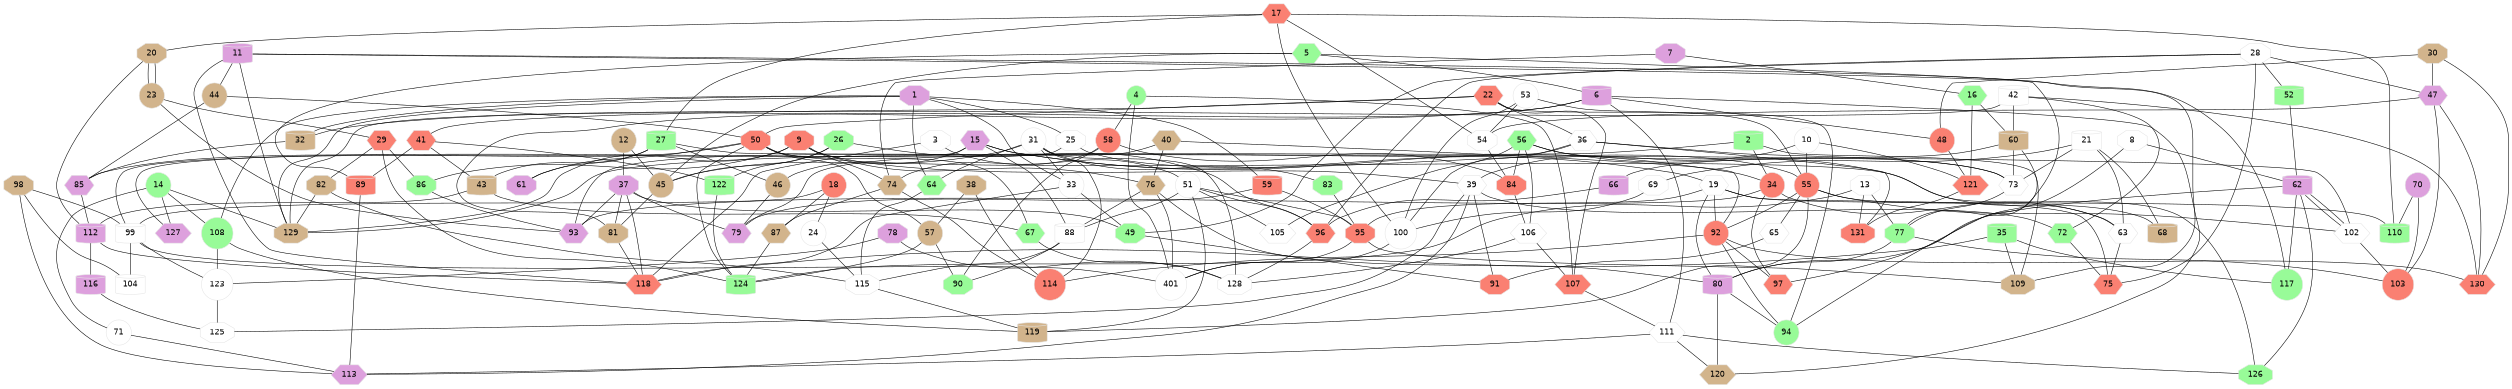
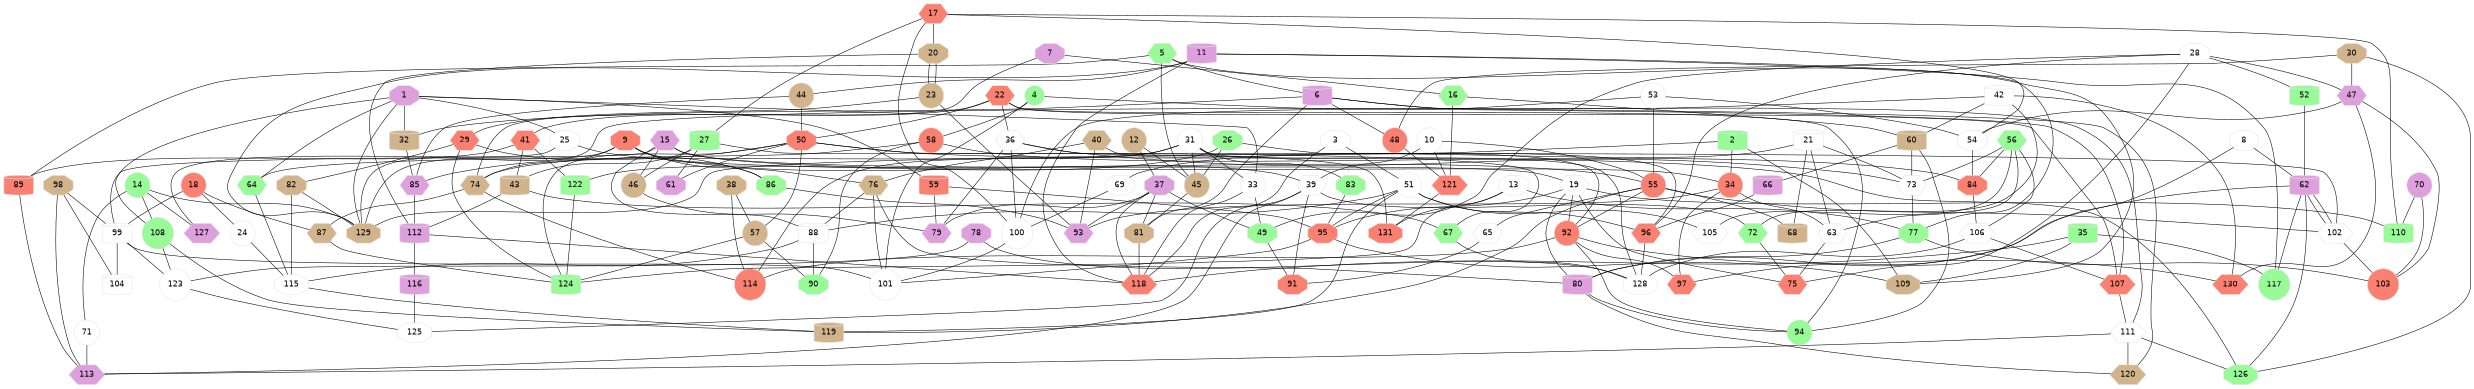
  graph {
    fontname="DejaVu Sans"
    node [color=gray90 fillcolor=white fontname="DejaVu Sans" shape=hexagon style=filled]
    edge [fontname="DejaVu Sans"]
    1 [fillcolor=plum shape=octagon]
    25 [shape=octagon]
    32 [fillcolor=tan shape=cylinder]
    33 [shape=circle]
    59 [fillcolor=salmon shape=cylinder]
    64 [fillcolor=palegreen]
    108 [fillcolor=palegreen shape=circle]
    129 [fillcolor=tan shape=octagon]
    55 [fillcolor=salmon shape=circle]
    127 [fillcolor=plum]
    85 [fillcolor=plum]
    118 [fillcolor=salmon]
    49 [fillcolor=palegreen shape=octagon]
    95 [fillcolor=salmon shape=octagon]
    79 [fillcolor=plum]
    115 [shape=octagon]
    119 [fillcolor=tan shape=cylinder]
    123 [shape=circle]
    2 [fillcolor=palegreen shape=cylinder]
    34 [fillcolor=salmon shape=circle]
    109 [fillcolor=tan shape=octagon]
    63
    93 [fillcolor=plum]
    97 [fillcolor=salmon]
    3 [shape=octagon]
    51 [shape=circle]
    88 [shape=cylinder]
    96 [fillcolor=salmon]
    105
    4 [fillcolor=palegreen shape=circle]
    58 [fillcolor=salmon shape=circle]
-   101 [shape=circle label=401]
+   101 [shape=circle]
    107 [fillcolor=salmon]
    74 [fillcolor=tan]
    90 [fillcolor=palegreen shape=octagon]
    84 [fillcolor=salmon shape=octagon]
    111
    5 [fillcolor=palegreen]
    6 [fillcolor=plum shape=cylinder]
    45 [fillcolor=tan shape=circle]
    89 [fillcolor=salmon shape=cylinder]
    48 [fillcolor=salmon shape=circle]
    81 [fillcolor=tan shape=octagon]
    120 [fillcolor=tan]
    113 [fillcolor=plum]
    121 [fillcolor=salmon]
    126 [fillcolor=palegreen shape=octagon]
    7 [fillcolor=plum shape=octagon]
    16 [fillcolor=palegreen]
    60 [fillcolor=tan shape=cylinder]
    87 [fillcolor=tan]
    114 [fillcolor=salmon shape=circle]
    8 [shape=octagon]
    62 [fillcolor=plum shape=cylinder]
    117 [fillcolor=palegreen shape=circle]
    80 [fillcolor=plum shape=cylinder]
    102
    9 [fillcolor=salmon shape=octagon]
    39
    76 [fillcolor=tan]
    86 [fillcolor=palegreen shape=octagon]
    72 [fillcolor=palegreen]
    91 [fillcolor=salmon shape=octagon]
    125 [shape=octagon]
    10 [shape=circle]
    92 [fillcolor=salmon shape=circle]
    68 [fillcolor=tan shape=cylinder]
    65
    131 [fillcolor=salmon shape=octagon]
    11 [fillcolor=plum shape=cylinder]
    44 [fillcolor=tan shape=circle]
    77 [fillcolor=palegreen shape=octagon]
    50 [fillcolor=salmon shape=octagon]
    103 [fillcolor=salmon shape=circle]
    12 [fillcolor=tan shape=circle]
    37 [fillcolor=plum shape=octagon]
    13 [shape=octagon]
    124 [fillcolor=palegreen shape=cylinder]
    14 [fillcolor=palegreen shape=circle]
    71 [shape=circle]
    15 [fillcolor=plum]
    19
    46 [fillcolor=tan shape=circle]
    99 [shape=cylinder]
    110 [fillcolor=palegreen shape=cylinder]
    75 [fillcolor=salmon]
    104 [shape=cylinder]
    73
    94 [fillcolor=palegreen shape=circle]
    66 [fillcolor=plum shape=cylinder]
    17 [fillcolor=salmon]
    20 [fillcolor=tan shape=octagon]
    27 [fillcolor=palegreen shape=cylinder]
    54 [shape=octagon]
    100 [shape=circle]
    23 [fillcolor=tan shape=circle]
    112 [fillcolor=plum shape=cylinder]
    43 [fillcolor=tan shape=cylinder]
    61 [fillcolor=plum shape=octagon]
    18 [fillcolor=salmon shape=circle]
    24 [shape=circle]
    130 [fillcolor=salmon]
    29 [fillcolor=salmon]
    116 [fillcolor=plum shape=cylinder]
    21 [shape=cylinder]
    69 [shape=octagon]
    22 [fillcolor=salmon]
    36
    41 [fillcolor=salmon]
    122 [fillcolor=palegreen shape=cylinder]
    57 [fillcolor=tan shape=circle]
    67 [fillcolor=palegreen]
    82 [fillcolor=tan shape=octagon]
    26 [fillcolor=palegreen shape=octagon]
    128 [shape=octagon]
    28 [shape=octagon]
    47 [fillcolor=plum]
    52 [fillcolor=palegreen shape=cylinder]
    30 [fillcolor=tan shape=octagon]
    31 [shape=circle]
    83 [fillcolor=palegreen shape=octagon]
    35 [fillcolor=palegreen shape=cylinder]
    38 [fillcolor=tan shape=octagon]
    40 [fillcolor=tan]
    42 [shape=cylinder]
    53 [shape=circle]
    106
    56 [fillcolor=palegreen]
    70 [fillcolor=plum shape=circle]
    78 [fillcolor=plum shape=octagon]
    98 [fillcolor=tan shape=octagon]
    1 -- 25
    1 -- 32
    1 -- 33
    1 -- 59
    1 -- 64
    1 -- 108
    1 -- 129
    25 -- 55
    25 -- 127
    32 -- 85
    33 -- 118
    33 -- 49
    59 -- 95
    59 -- 79
    64 -- 115
    108 -- 119
    108 -- 123
    55 -- 119
    55 -- 102
    55 -- 92
    55 -- 68
    55 -- 65
    85 -- 112
    49 -- 91
    95 -- 109
    95 -- 101
    115 -- 119
    123 -- 125
    2 -- 129
    2 -- 34
    2 -- 109
    34 -- 63
    34 -- 93
    34 -- 97
    63 -- 75
    3 -- 118
    3 -- 51
    51 -- 95
    51 -- 119
    51 -- 88
    51 -- 96
    51 -- 105
    88 -- 115
    88 -- 90
    96 -- 128
    4 -- 58
    4 -- 101
    4 -- 107
    58 -- 74
    58 -- 90
    58 -- 84
    107 -- 111
    74 -- 87
    74 -- 114
    84 -- 106
    111 -- 120
    111 -- 113
    111 -- 126
    5 -- 109
    5 -- 6
    5 -- 45
    5 -- 89
    6 -- 32
    6 -- 111
    6 -- 48
    6 -- 81
    6 -- 120
    45 -- 81
    89 -- 113
    48 -- 121
    81 -- 118
    121 -- 131
    7 -- 74
    7 -- 16
    16 -- 121
    16 -- 60
    60 -- 73
    60 -- 94
    60 -- 66
    87 -- 124
    8 -- 97
    8 -- 62
    62 -- 126
    62 -- 117
    62 -- 80
    62 -- 102
    62 -- 102
    80 -- 120
    80 -- 94
    102 -- 103
    9 -- 129
    9 -- 74
    9 -- 39
    9 -- 76
    9 -- 86
    39 -- 113
    39 -- 72
    39 -- 91
    39 -- 125
    76 -- 88
    76 -- 101
    76 -- 80
    86 -- 93
    72 -- 75
    10 -- 55
    10 -- 121
    10 -- 39
    92 -- 97
    92 -- 114
    92 -- 94
    92 -- 130
    65 -- 91
    11 -- 129
    11 -- 118
    11 -- 117
    11 -- 44
    11 -- 77
    44 -- 85
    44 -- 50
    77 -- 80
    77 -- 103
    50 -- 85
    50 -- 126
    50 -- 124
    50 -- 61
    50 -- 57
    50 -- 67
    12 -- 45
    12 -- 37
    37 -- 118
    37 -- 49
    37 -- 79
    37 -- 93
    37 -- 81
    13 -- 131
    13 -- 77
    13 -- 124
    14 -- 108
    14 -- 129
    14 -- 127
    14 -- 71
    71 -- 113
    15 -- 34
    15 -- 88
    15 -- 19
    15 -- 46
    15 -- 99
    19 -- 95
    19 -- 80
    19 -- 92
    19 -- 110
    19 -- 75
    46 -- 79
    99 -- 123
    99 -- 101
    99 -- 104
    73 -- 77
    66 -- 96
    17 -- 110
    17 -- 20
    17 -- 27
    17 -- 54
    17 -- 100
    20 -- 23
    20 -- 23
    20 -- 112
    27 -- 102
    27 -- 46
    27 -- 43
    27 -- 61
    54 -- 84
    100 -- 101
    23 -- 93
    23 -- 29
    112 -- 118
    112 -- 116
    43 -- 112
    43 -- 67
    18 -- 87
    18 -- 99
    18 -- 24
    24 -- 115
    29 -- 86
    29 -- 124
    29 -- 82
    116 -- 125
    21 -- 63
    21 -- 68
    21 -- 73
    21 -- 69
    69 -- 100
    22 -- 107
    22 -- 50
    22 -- 94
    22 -- 36
    22 -- 41
    36 -- 79
    36 -- 131
    36 -- 73
    36 -- 100
    41 -- 89
    41 -- 43
    41 -- 122
    122 -- 124
    57 -- 90
    57 -- 124
    67 -- 128
    82 -- 129
    82 -- 115
    26 -- 96
    26 -- 45
    26 -- 122
    28 -- 49
    28 -- 96
    28 -- 75
    28 -- 47
    28 -- 52
    47 -- 103
    47 -- 54
    47 -- 130
    52 -- 62
    30 -- 48
-   30 -- 130
+   30 -- 126
    30 -- 47
    31 -- 33
    31 -- 64
    31 -- 45
    31 -- 114
    31 -- 128
    31 -- 83
    83 -- 95
    35 -- 118
    35 -- 109
    35 -- 117
    38 -- 114
    38 -- 57
    40 -- 93
    40 -- 76
    40 -- 92
    42 -- 129
    42 -- 60
    42 -- 72
    42 -- 130
    53 -- 55
    53 -- 54
    53 -- 100
    106 -- 107
    106 -- 128
    56 -- 63
    56 -- 105
    56 -- 84
    56 -- 73
    56 -- 106
    70 -- 103
    70 -- 110
    78 -- 123
    78 -- 128
    98 -- 113
    98 -- 99
    98 -- 104
  }
